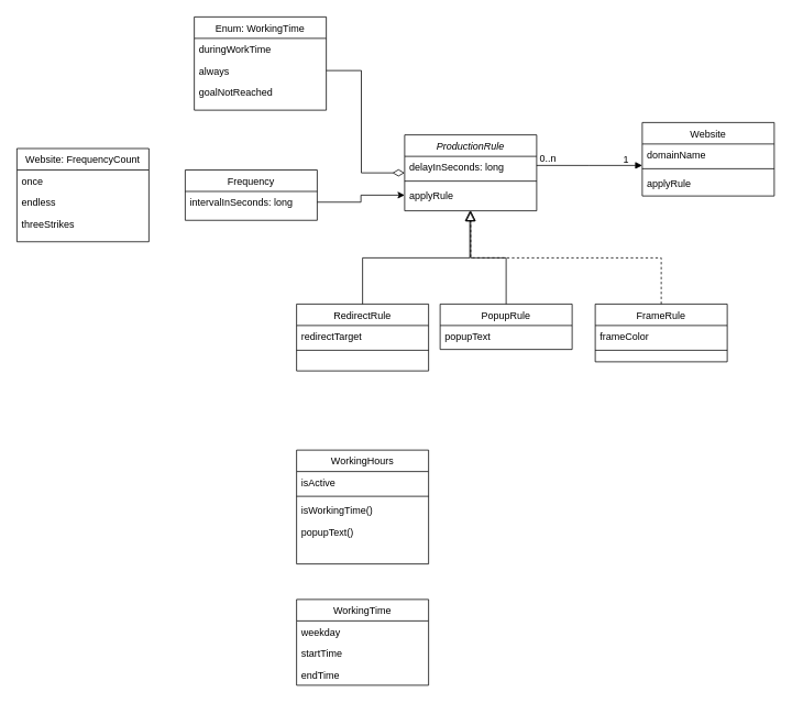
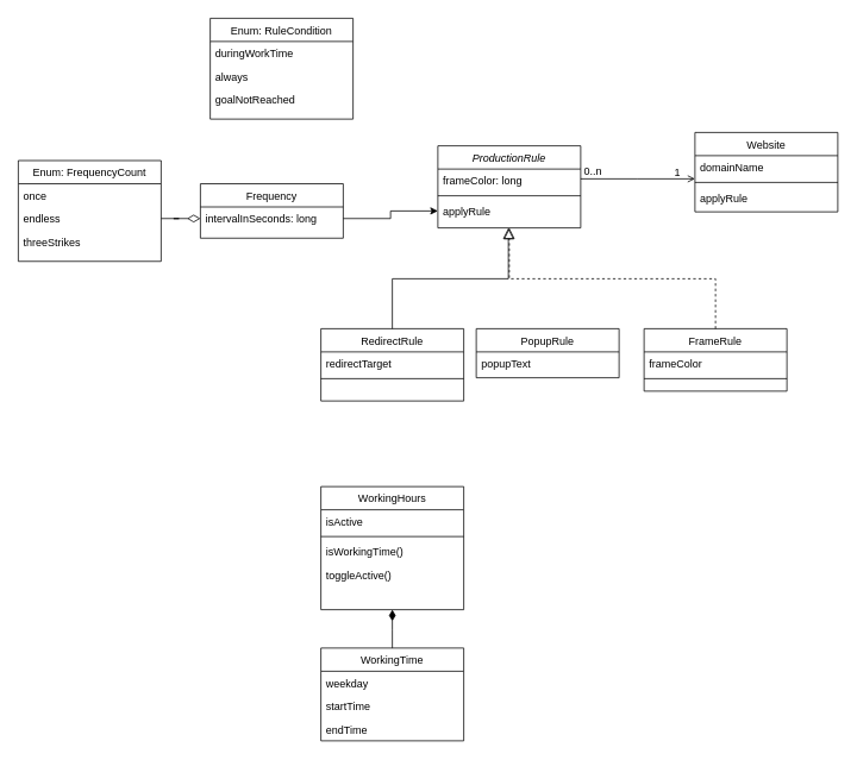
  <mxCell id="0" />
  <mxCell id="1" parent="0" />
  <mxCell id="2" value="ProductionRule" style="swimlane;fontStyle=2;align=center;verticalAlign=top;childLayout=stackLayout;horizontal=1;startSize=26;horizontalStack=0;resizeParent=1;resizeLast=0;collapsible=1;marginBottom=0;rounded=0;shadow=0;strokeWidth=1;" parent="1" vertex="1"><mxGeometry x="490" y="163" width="160" height="92" as="geometry"><mxRectangle x="230" y="140" width="160" height="26" as="alternateBounds" /></mxGeometry></mxCell>
- <mxCell id="3" value="delayInSeconds: long" style="text;align=left;verticalAlign=top;spacingLeft=4;spacingRight=4;overflow=hidden;rotatable=0;points=[[0,0.5],[1,0.5]];portConstraint=eastwest;" parent="2" vertex="1"><mxGeometry y="26" width="160" height="26" as="geometry" /></mxCell>
+ <mxCell id="3" value="frameColor: long" style="text;align=left;verticalAlign=top;spacingLeft=4;spacingRight=4;overflow=hidden;rotatable=0;points=[[0,0.5],[1,0.5]];portConstraint=eastwest;" parent="2" vertex="1"><mxGeometry y="26" width="160" height="26" as="geometry" /></mxCell>
  <mxCell id="4" value="" style="line;html=1;strokeWidth=1;align=left;verticalAlign=middle;spacingTop=-1;spacingLeft=3;spacingRight=3;rotatable=0;labelPosition=right;points=[];portConstraint=eastwest;" parent="2" vertex="1"><mxGeometry y="52" width="160" height="8" as="geometry" /></mxCell>
  <mxCell id="5" value="applyRule" style="text;align=left;verticalAlign=top;spacingLeft=4;spacingRight=4;overflow=hidden;rotatable=0;points=[[0,0.5],[1,0.5]];portConstraint=eastwest;" parent="2" vertex="1"><mxGeometry y="60" width="160" height="26" as="geometry" /></mxCell>
  <mxCell id="6" value="PopupRule" style="swimlane;fontStyle=0;align=center;verticalAlign=top;childLayout=stackLayout;horizontal=1;startSize=26;horizontalStack=0;resizeParent=1;resizeLast=0;collapsible=1;marginBottom=0;rounded=0;shadow=0;strokeWidth=1;" parent="1" vertex="1"><mxGeometry x="533" y="368" width="160" height="55" as="geometry"><mxRectangle x="130" y="380" width="160" height="26" as="alternateBounds" /></mxGeometry></mxCell>
  <mxCell id="7" value="popupText" style="text;align=left;verticalAlign=top;spacingLeft=4;spacingRight=4;overflow=hidden;rotatable=0;points=[[0,0.5],[1,0.5]];portConstraint=eastwest;" parent="6" vertex="1"><mxGeometry y="26" width="160" height="26" as="geometry" /></mxCell>
- <mxCell id="8" value="" style="endArrow=block;endSize=10;endFill=0;shadow=0;strokeWidth=1;rounded=0;edgeStyle=elbowEdgeStyle;elbow=vertical;" parent="1" source="6" target="2" edge="1"><mxGeometry width="160" relative="1" as="geometry"><mxPoint x="470" y="200" as="sourcePoint" /><mxPoint x="470" y="200" as="targetPoint" /></mxGeometry></mxCell>
  <mxCell id="9" value="FrameRule" style="swimlane;fontStyle=0;align=center;verticalAlign=top;childLayout=stackLayout;horizontal=1;startSize=26;horizontalStack=0;resizeParent=1;resizeLast=0;collapsible=1;marginBottom=0;rounded=0;shadow=0;strokeWidth=1;" parent="1" vertex="1"><mxGeometry x="721" y="368" width="160" height="70" as="geometry"><mxRectangle x="340" y="380" width="170" height="26" as="alternateBounds" /></mxGeometry></mxCell>
  <mxCell id="10" value="frameColor" style="text;align=left;verticalAlign=top;spacingLeft=4;spacingRight=4;overflow=hidden;rotatable=0;points=[[0,0.5],[1,0.5]];portConstraint=eastwest;" parent="9" vertex="1"><mxGeometry y="26" width="160" height="26" as="geometry" /></mxCell>
  <mxCell id="11" value="" style="line;html=1;strokeWidth=1;align=left;verticalAlign=middle;spacingTop=-1;spacingLeft=3;spacingRight=3;rotatable=0;labelPosition=right;points=[];portConstraint=eastwest;" parent="9" vertex="1"><mxGeometry y="52" width="160" height="8" as="geometry" /></mxCell>
  <mxCell id="12" value="" style="endArrow=block;endSize=10;endFill=0;shadow=0;strokeWidth=1;rounded=0;edgeStyle=elbowEdgeStyle;elbow=vertical;dashed=1;" parent="1" source="9" target="2" edge="1"><mxGeometry width="160" relative="1" as="geometry"><mxPoint x="480" y="370" as="sourcePoint" /><mxPoint x="580" y="268" as="targetPoint" /></mxGeometry></mxCell>
  <mxCell id="13" value="Website" style="swimlane;fontStyle=0;align=center;verticalAlign=top;childLayout=stackLayout;horizontal=1;startSize=26;horizontalStack=0;resizeParent=1;resizeLast=0;collapsible=1;marginBottom=0;rounded=0;shadow=0;strokeWidth=1;" parent="1" vertex="1"><mxGeometry x="778" y="148" width="160" height="89" as="geometry"><mxRectangle x="550" y="140" width="160" height="26" as="alternateBounds" /></mxGeometry></mxCell>
  <mxCell id="14" value="domainName" style="text;align=left;verticalAlign=top;spacingLeft=4;spacingRight=4;overflow=hidden;rotatable=0;points=[[0,0.5],[1,0.5]];portConstraint=eastwest;rounded=0;shadow=0;html=0;" parent="13" vertex="1"><mxGeometry y="26" width="160" height="26" as="geometry" /></mxCell>
  <mxCell id="15" value="" style="line;html=1;strokeWidth=1;align=left;verticalAlign=middle;spacingTop=-1;spacingLeft=3;spacingRight=3;rotatable=0;labelPosition=right;points=[];portConstraint=eastwest;" parent="13" vertex="1"><mxGeometry y="52" width="160" height="8" as="geometry" /></mxCell>
  <mxCell id="16" value="applyRule" style="text;align=left;verticalAlign=top;spacingLeft=4;spacingRight=4;overflow=hidden;rotatable=0;points=[[0,0.5],[1,0.5]];portConstraint=eastwest;" vertex="1" parent="13"><mxGeometry y="60" width="160" height="26" as="geometry" /></mxCell>
- <mxCell id="17" value="" style="endArrow=block;shadow=0;strokeWidth=1;rounded=0;endFill=1;edgeStyle=elbowEdgeStyle;elbow=vertical;" parent="1" source="2" target="13" edge="1"><mxGeometry x="0.5" y="41" relative="1" as="geometry"><mxPoint x="650" y="189" as="sourcePoint" /><mxPoint x="810" y="189" as="targetPoint" /><mxPoint x="-40" y="32" as="offset" /></mxGeometry></mxCell>
+ <mxCell id="17" value="" style="endArrow=open;shadow=0;strokeWidth=1;rounded=0;endFill=1;edgeStyle=elbowEdgeStyle;elbow=vertical;" parent="1" source="2" target="13" edge="1"><mxGeometry x="0.5" y="41" relative="1" as="geometry"><mxPoint x="650" y="189" as="sourcePoint" /><mxPoint x="810" y="189" as="targetPoint" /><mxPoint x="-40" y="32" as="offset" /></mxGeometry></mxCell>
  <mxCell id="18" value="0..n" style="resizable=0;align=left;verticalAlign=bottom;labelBackgroundColor=none;fontSize=12;" parent="17" connectable="0" vertex="1"><mxGeometry x="-1" relative="1" as="geometry"><mxPoint x="2" as="offset" /></mxGeometry></mxCell>
  <mxCell id="19" value="1" style="resizable=0;align=right;verticalAlign=bottom;labelBackgroundColor=none;fontSize=12;" parent="17" connectable="0" vertex="1"><mxGeometry x="1" relative="1" as="geometry"><mxPoint x="-15" y="1" as="offset" /></mxGeometry></mxCell>
  <mxCell id="20" value="RedirectRule" style="swimlane;fontStyle=0;align=center;verticalAlign=top;childLayout=stackLayout;horizontal=1;startSize=26;horizontalStack=0;resizeParent=1;resizeLast=0;collapsible=1;marginBottom=0;rounded=0;shadow=0;strokeWidth=1;" vertex="1" parent="1"><mxGeometry x="359" y="368" width="160" height="81" as="geometry"><mxRectangle x="340" y="380" width="170" height="26" as="alternateBounds" /></mxGeometry></mxCell>
  <mxCell id="21" value="redirectTarget" style="text;align=left;verticalAlign=top;spacingLeft=4;spacingRight=4;overflow=hidden;rotatable=0;points=[[0,0.5],[1,0.5]];portConstraint=eastwest;" vertex="1" parent="20"><mxGeometry y="26" width="160" height="26" as="geometry" /></mxCell>
  <mxCell id="22" value="" style="line;html=1;strokeWidth=1;align=left;verticalAlign=middle;spacingTop=-1;spacingLeft=3;spacingRight=3;rotatable=0;labelPosition=right;points=[];portConstraint=eastwest;" vertex="1" parent="20"><mxGeometry y="52" width="160" height="8" as="geometry" /></mxCell>
  <mxCell id="23" value="" style="endArrow=block;endSize=10;endFill=0;shadow=0;strokeWidth=1;rounded=0;edgeStyle=elbowEdgeStyle;elbow=vertical;exitX=0.5;exitY=0;exitDx=0;exitDy=0;" edge="1" parent="1" source="20"><mxGeometry width="160" relative="1" as="geometry"><mxPoint x="890" y="345" as="sourcePoint" /><mxPoint x="569" y="255" as="targetPoint" /></mxGeometry></mxCell>
  <mxCell id="24" value="WorkingHours" style="swimlane;fontStyle=0;align=center;verticalAlign=top;childLayout=stackLayout;horizontal=1;startSize=26;horizontalStack=0;resizeParent=1;resizeLast=0;collapsible=1;marginBottom=0;rounded=0;shadow=0;strokeWidth=1;" vertex="1" parent="1"><mxGeometry x="359" y="545" width="160" height="138" as="geometry"><mxRectangle x="230" y="140" width="160" height="26" as="alternateBounds" /></mxGeometry></mxCell>
  <mxCell id="25" value="isActive" style="text;align=left;verticalAlign=top;spacingLeft=4;spacingRight=4;overflow=hidden;rotatable=0;points=[[0,0.5],[1,0.5]];portConstraint=eastwest;" vertex="1" parent="24"><mxGeometry y="26" width="160" height="26" as="geometry" /></mxCell>
  <mxCell id="26" value="" style="line;html=1;strokeWidth=1;align=left;verticalAlign=middle;spacingTop=-1;spacingLeft=3;spacingRight=3;rotatable=0;labelPosition=right;points=[];portConstraint=eastwest;" vertex="1" parent="24"><mxGeometry y="52" width="160" height="8" as="geometry" /></mxCell>
  <mxCell id="27" value="isWorkingTime()" style="text;align=left;verticalAlign=top;spacingLeft=4;spacingRight=4;overflow=hidden;rotatable=0;points=[[0,0.5],[1,0.5]];portConstraint=eastwest;" vertex="1" parent="24"><mxGeometry y="60" width="160" height="26" as="geometry" /></mxCell>
- <mxCell id="28" value="popupText()" style="text;align=left;verticalAlign=top;spacingLeft=4;spacingRight=4;overflow=hidden;rotatable=0;points=[[0,0.5],[1,0.5]];portConstraint=eastwest;" vertex="1" parent="24"><mxGeometry y="86" width="160" height="26" as="geometry" /></mxCell>
+ <mxCell id="28" value="toggleActive()" style="text;align=left;verticalAlign=top;spacingLeft=4;spacingRight=4;overflow=hidden;rotatable=0;points=[[0,0.5],[1,0.5]];portConstraint=eastwest;" vertex="1" parent="24"><mxGeometry y="86" width="160" height="26" as="geometry" /></mxCell>
  <mxCell id="29" value="WorkingTime" style="swimlane;fontStyle=0;align=center;verticalAlign=top;childLayout=stackLayout;horizontal=1;startSize=26;horizontalStack=0;resizeParent=1;resizeLast=0;collapsible=1;marginBottom=0;rounded=0;shadow=0;strokeWidth=1;" vertex="1" parent="1"><mxGeometry x="359" y="726" width="160" height="104" as="geometry"><mxRectangle x="130" y="380" width="160" height="26" as="alternateBounds" /></mxGeometry></mxCell>
  <mxCell id="30" value="weekday" style="text;align=left;verticalAlign=top;spacingLeft=4;spacingRight=4;overflow=hidden;rotatable=0;points=[[0,0.5],[1,0.5]];portConstraint=eastwest;" vertex="1" parent="29"><mxGeometry y="26" width="160" height="26" as="geometry" /></mxCell>
  <mxCell id="31" value="startTime" style="text;align=left;verticalAlign=top;spacingLeft=4;spacingRight=4;overflow=hidden;rotatable=0;points=[[0,0.5],[1,0.5]];portConstraint=eastwest;" vertex="1" parent="29"><mxGeometry y="52" width="160" height="26" as="geometry" /></mxCell>
  <mxCell id="32" value="endTime" style="text;align=left;verticalAlign=top;spacingLeft=4;spacingRight=4;overflow=hidden;rotatable=0;points=[[0,0.5],[1,0.5]];portConstraint=eastwest;" vertex="1" parent="29"><mxGeometry y="78" width="160" height="26" as="geometry" /></mxCell>
- <mxCell id="34" value="Enum: WorkingTime" style="swimlane;fontStyle=0;align=center;verticalAlign=top;childLayout=stackLayout;horizontal=1;startSize=26;horizontalStack=0;resizeParent=1;resizeLast=0;collapsible=1;marginBottom=0;rounded=0;shadow=0;strokeWidth=1;" vertex="1" parent="1"><mxGeometry x="235" y="20" width="160" height="113" as="geometry"><mxRectangle x="230" y="140" width="160" height="26" as="alternateBounds" /></mxGeometry></mxCell>
+ <mxCell id="33" value="" style="endArrow=diamondThin;endSize=10;endFill=1;shadow=0;strokeWidth=1;rounded=0;edgeStyle=elbowEdgeStyle;elbow=vertical;" edge="1" parent="1" source="29" target="24"><mxGeometry width="160" relative="1" as="geometry"><mxPoint x="339" y="628" as="sourcePoint" /><mxPoint x="339" y="628" as="targetPoint" /></mxGeometry></mxCell>
+ <mxCell id="34" value="Enum: RuleCondition" style="swimlane;fontStyle=0;align=center;verticalAlign=top;childLayout=stackLayout;horizontal=1;startSize=26;horizontalStack=0;resizeParent=1;resizeLast=0;collapsible=1;marginBottom=0;rounded=0;shadow=0;strokeWidth=1;" vertex="1" parent="1"><mxGeometry x="235" y="20" width="160" height="113" as="geometry"><mxRectangle x="230" y="140" width="160" height="26" as="alternateBounds" /></mxGeometry></mxCell>
  <mxCell id="35" value="duringWorkTime" style="text;align=left;verticalAlign=top;spacingLeft=4;spacingRight=4;overflow=hidden;rotatable=0;points=[[0,0.5],[1,0.5]];portConstraint=eastwest;" vertex="1" parent="34"><mxGeometry y="26" width="160" height="26" as="geometry" /></mxCell>
  <mxCell id="36" value="always" style="text;align=left;verticalAlign=top;spacingLeft=4;spacingRight=4;overflow=hidden;rotatable=0;points=[[0,0.5],[1,0.5]];portConstraint=eastwest;" vertex="1" parent="34"><mxGeometry y="52" width="160" height="26" as="geometry" /></mxCell>
  <mxCell id="37" value="goalNotReached" style="text;align=left;verticalAlign=top;spacingLeft=4;spacingRight=4;overflow=hidden;rotatable=0;points=[[0,0.5],[1,0.5]];portConstraint=eastwest;" vertex="1" parent="34"><mxGeometry y="78" width="160" height="26" as="geometry" /></mxCell>
- <mxCell id="38" style="edgeStyle=orthogonalEdgeStyle;rounded=0;orthogonalLoop=1;jettySize=auto;html=1;entryX=0;entryY=0.5;entryDx=0;entryDy=0;endArrow=diamondThin;endFill=0;endSize=12;" edge="1" parent="1" source="36" target="2"><mxGeometry relative="1" as="geometry" /></mxCell>
  <mxCell id="39" value="Frequency" style="swimlane;fontStyle=0;align=center;verticalAlign=top;childLayout=stackLayout;horizontal=1;startSize=26;horizontalStack=0;resizeParent=1;resizeLast=0;collapsible=1;marginBottom=0;rounded=0;shadow=0;strokeWidth=1;" vertex="1" parent="1"><mxGeometry x="224" y="205.5" width="160" height="61" as="geometry"><mxRectangle x="230" y="140" width="160" height="26" as="alternateBounds" /></mxGeometry></mxCell>
  <mxCell id="40" value="intervalInSeconds: long" style="text;align=left;verticalAlign=top;spacingLeft=4;spacingRight=4;overflow=hidden;rotatable=0;points=[[0,0.5],[1,0.5]];portConstraint=eastwest;" vertex="1" parent="39"><mxGeometry y="26" width="160" height="26" as="geometry" /></mxCell>
- <mxCell id="41" value="Website: FrequencyCount" style="swimlane;fontStyle=0;align=center;verticalAlign=top;childLayout=stackLayout;horizontal=1;startSize=26;horizontalStack=0;resizeParent=1;resizeLast=0;collapsible=1;marginBottom=0;rounded=0;shadow=0;strokeWidth=1;" vertex="1" parent="1"><mxGeometry x="20" y="179.5" width="160" height="113" as="geometry"><mxRectangle x="230" y="140" width="160" height="26" as="alternateBounds" /></mxGeometry></mxCell>
+ <mxCell id="41" value="Enum: FrequencyCount" style="swimlane;fontStyle=0;align=center;verticalAlign=top;childLayout=stackLayout;horizontal=1;startSize=26;horizontalStack=0;resizeParent=1;resizeLast=0;collapsible=1;marginBottom=0;rounded=0;shadow=0;strokeWidth=1;" vertex="1" parent="1"><mxGeometry x="20" y="179.5" width="160" height="113" as="geometry"><mxRectangle x="230" y="140" width="160" height="26" as="alternateBounds" /></mxGeometry></mxCell>
  <mxCell id="42" value="once" style="text;align=left;verticalAlign=top;spacingLeft=4;spacingRight=4;overflow=hidden;rotatable=0;points=[[0,0.5],[1,0.5]];portConstraint=eastwest;" vertex="1" parent="41"><mxGeometry y="26" width="160" height="26" as="geometry" /></mxCell>
  <mxCell id="43" value="endless" style="text;align=left;verticalAlign=top;spacingLeft=4;spacingRight=4;overflow=hidden;rotatable=0;points=[[0,0.5],[1,0.5]];portConstraint=eastwest;" vertex="1" parent="41"><mxGeometry y="52" width="160" height="26" as="geometry" /></mxCell>
  <mxCell id="44" value="threeStrikes" style="text;align=left;verticalAlign=top;spacingLeft=4;spacingRight=4;overflow=hidden;rotatable=0;points=[[0,0.5],[1,0.5]];portConstraint=eastwest;" vertex="1" parent="41"><mxGeometry y="78" width="160" height="26" as="geometry" /></mxCell>
+ <mxCell id="45" style="edgeStyle=orthogonalEdgeStyle;rounded=0;orthogonalLoop=1;jettySize=auto;html=1;entryX=1;entryY=0.5;entryDx=0;entryDy=0;endArrow=none;endFill=0;startArrow=diamondThin;startFill=0;endSize=12;startSize=12;" edge="1" parent="1" source="40" target="43"><mxGeometry relative="1" as="geometry" /></mxCell>
  <mxCell id="46" style="edgeStyle=orthogonalEdgeStyle;rounded=0;orthogonalLoop=1;jettySize=auto;html=1;entryX=0;entryY=0.5;entryDx=0;entryDy=0;" edge="1" parent="1" source="40" target="5"><mxGeometry relative="1" as="geometry" /></mxCell>
